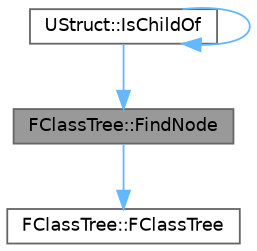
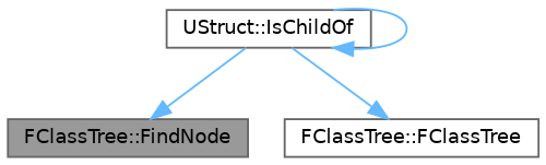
  digraph {
    rankdir=TB
    node [color=grey40 fillcolor=white fontname=Helvetica fontsize=10 shape=box style=filled]
    edge [color=steelblue1 fontname=Helvetica fontsize=10 labelfontname=Helvetica labelfontsize=10 style=solid]
    n1 [color=gray40 fillcolor=grey60 fontcolor=black height=0.2 label="FClassTree::FindNode" width=0.4]
    n2 [height=0.2 label="FClassTree::FClassTree" width=0.4]
    n3 [height=0.2 label="UStruct::IsChildOf" width=0.4]
-   n1 -> n2
+   n3 -> n2
    n3 -> n1
    n3 -> n3
  }
